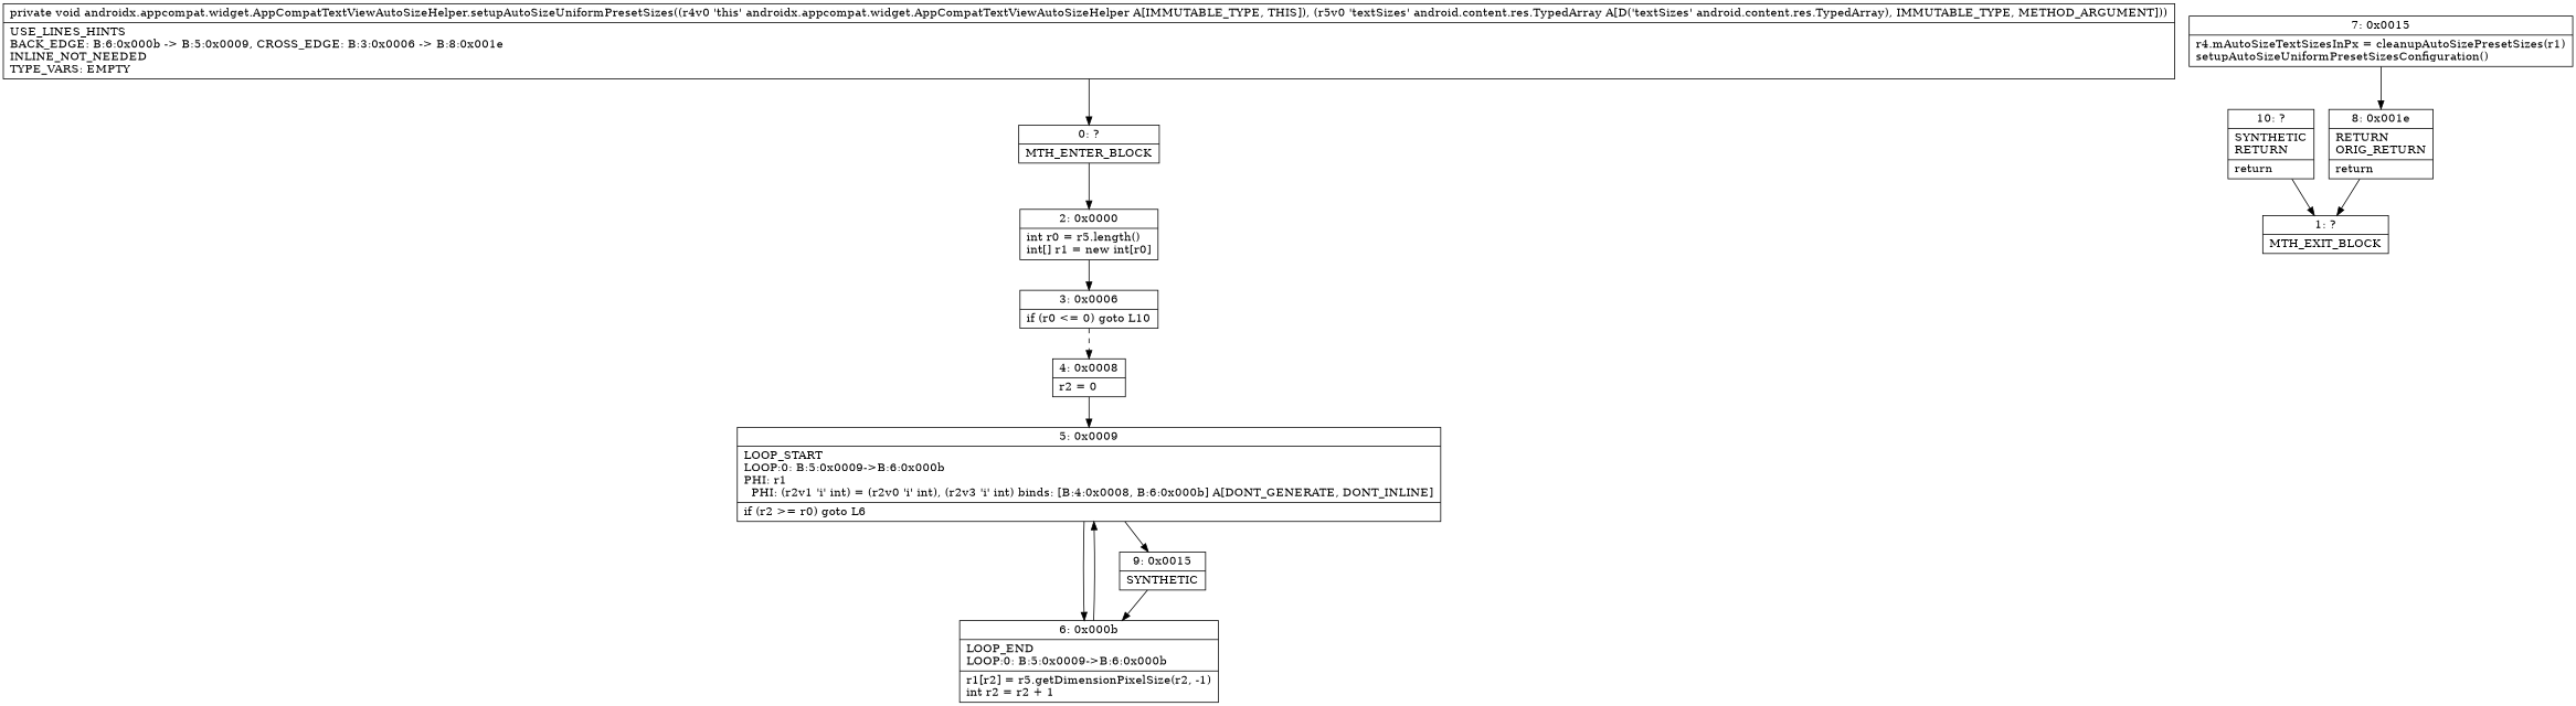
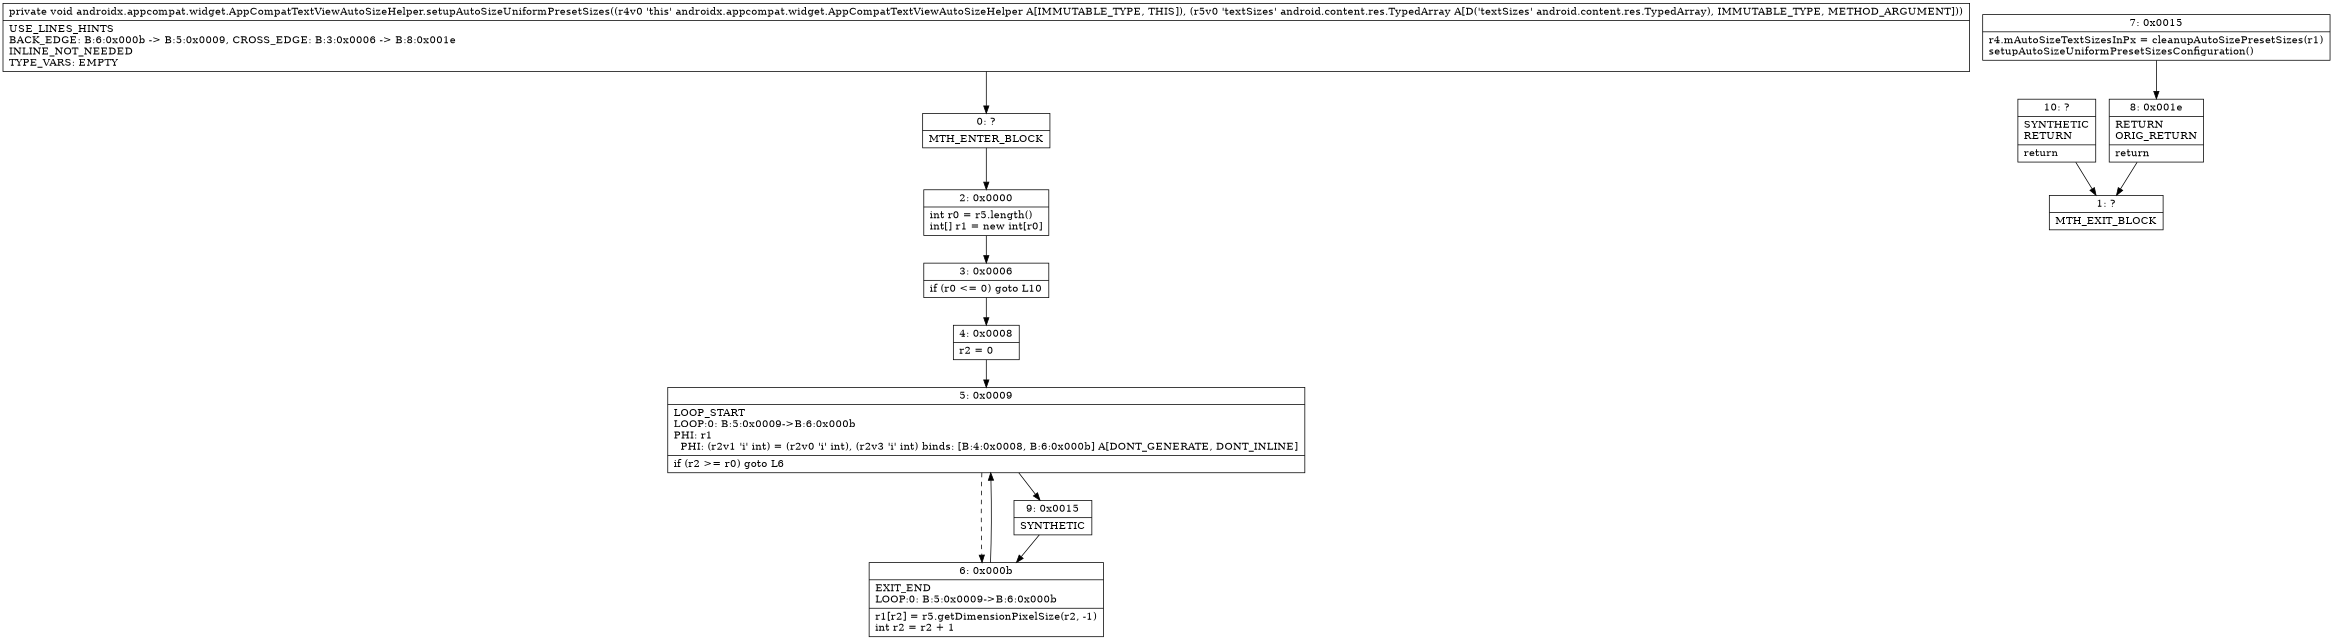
  digraph {
    node [shape=record]
    n1 [label="{0\:\ ?|MTH_ENTER_BLOCK\l}"]
    n2 [label="{2\:\ 0x0000|int r0 = r5.length()\lint[] r1 = new int[r0]\l}"]
    n3 [label="{3\:\ 0x0006|if (r0 \<= 0) goto L10\l}"]
    n4 [label="{4\:\ 0x0008|r2 = 0\l}"]
    n5 [label="{5\:\ 0x0009|LOOP_START\lLOOP:0: B:5:0x0009\-\>B:6:0x000b\lPHI: r1 \l  PHI: (r2v1 'i' int) = (r2v0 'i' int), (r2v3 'i' int) binds: [B:4:0x0008, B:6:0x000b] A[DONT_GENERATE, DONT_INLINE]\l|if (r2 \>= r0) goto L6\l}"]
    n6 [label="{10\:\ ?|SYNTHETIC\lRETURN\l|return\l}"]
    n7 [label="{1\:\ ?|MTH_EXIT_BLOCK\l}"]
-   n8 [label="{6\:\ 0x000b|LOOP_END\lLOOP:0: B:5:0x0009\-\>B:6:0x000b\l|r1[r2] = r5.getDimensionPixelSize(r2, \-1)\lint r2 = r2 + 1\l}"]
+   n8 [label="{6\:\ 0x000b|EXIT_END\lLOOP:0: B:5:0x0009\-\>B:6:0x000b\l|r1[r2] = r5.getDimensionPixelSize(r2, \-1)\lint r2 = r2 + 1\l}"]
    n9 [label="{9\:\ 0x0015|SYNTHETIC\l}"]
    n10 [label="{7\:\ 0x0015|r4.mAutoSizeTextSizesInPx = cleanupAutoSizePresetSizes(r1)\lsetupAutoSizeUniformPresetSizesConfiguration()\l}"]
    n11 [label="{8\:\ 0x001e|RETURN\lORIG_RETURN\l|return\l}"]
    n12 [label="{private void androidx.appcompat.widget.AppCompatTextViewAutoSizeHelper.setupAutoSizeUniformPresetSizes((r4v0 'this' androidx.appcompat.widget.AppCompatTextViewAutoSizeHelper A[IMMUTABLE_TYPE, THIS]), (r5v0 'textSizes' android.content.res.TypedArray A[D('textSizes' android.content.res.TypedArray), IMMUTABLE_TYPE, METHOD_ARGUMENT]))  | USE_LINES_HINTS\lBACK_EDGE: B:6:0x000b \-\> B:5:0x0009, CROSS_EDGE: B:3:0x0006 \-\> B:8:0x001e\lINLINE_NOT_NEEDED\lTYPE_VARS: EMPTY\l}"]
    n1 -> n2
    n2 -> n3
-   n3 -> n4 [style=dashed]
+   n3 -> n4 [style=solid]
    n4 -> n5
-   n5 -> n8 [style=solid]
+   n5 -> n8 [style=dashed]
    n5 -> n9
    n6 -> n7
    n8 -> n5
    n9 -> n8
    n10 -> n11
    n11 -> n7
    n12 -> n1
  }
